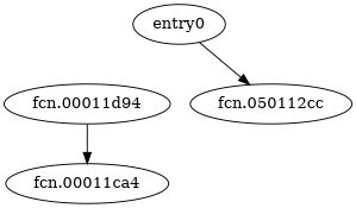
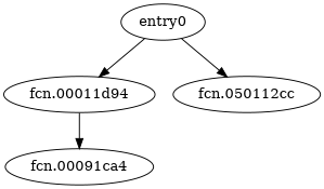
  digraph {
    fontname="DejaVu Serif"
    node [fontname="DejaVu Serif"]
    edge [fontname="DejaVu Serif"]
    n1 [label=entry0]
    n2 [label="fcn.00011d94"]
    n3 [label="fcn.050112cc"]
-   n4 [label="fcn.00011ca4"]
+   n4 [label="fcn.00091ca4"]
+   n1 -> n2
    n1 -> n3
    n2 -> n4
  }
